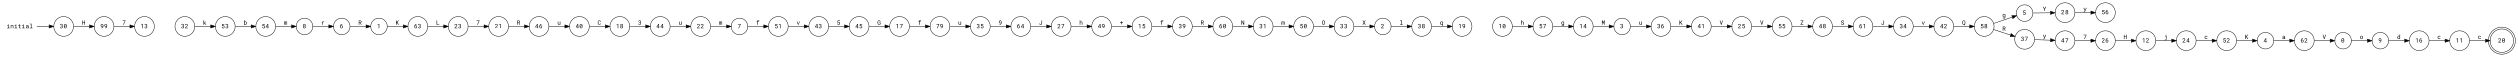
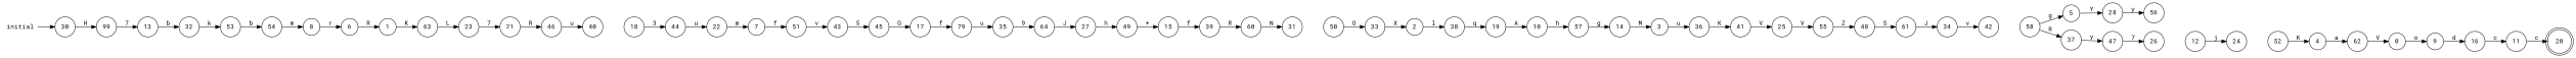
  digraph {
    fontname="Roboto Mono"
    rankdir=LR
    node [fontname="Roboto Mono" shape=circle]
    edge [fontname="Roboto Mono"]
    0
    9
    16
    11
    1
    63
    23
    21
    2
    38
    19
    10
    3
    36
    41
    25
    4
    62
    5
    28
    56
    6
    7
    51
    43
    45
    8
    20 [shape=doublecircle]
    57
    14
    12
    24
    52
    13
    32
    53
    54
    15
    39
    60
    31
    n42 [label=79]
    17
    35
    64
    18
    44
    22
    46
    40
    55
    48
    61
    26
    27
    49
    37
    47
    n59 [label=99]
    30
    initial [shape=plaintext]
    50
    33
    34
    42
    58
    0 -> 9 [label=o]
    9 -> 16 [label=d]
    16 -> 11 [label=c]
    11 -> 20 [label=c]
    1 -> 63 [label=K]
    63 -> 23 [label=L]
    23 -> 21 [label=7]
    21 -> 46 [label=R]
    2 -> 38 [label=l]
    38 -> 19 [label=q]
+   19 -> 10 [label=A]
    10 -> 57 [label=h]
    3 -> 36 [label=u]
    36 -> 41 [label=K]
    41 -> 25 [label=V]
    25 -> 55 [label=V]
    4 -> 62 [label=a]
    62 -> 0 [label=V]
    5 -> 28 [label=Y]
    28 -> 56 [label=y]
    6 -> 1 [label=R]
    7 -> 51 [label=f]
    51 -> 43 [label=v]
    43 -> 45 [label=5]
    45 -> 17 [label=G]
    8 -> 6 [label=r]
    57 -> 14 [label=g]
    14 -> 3 [label=M]
    12 -> 24 [label=j]
-   24 -> 52 [label=c]
    52 -> 4 [label=K]
+   13 -> 32 [label=b]
    32 -> 53 [label=k]
    53 -> 54 [label=b]
    54 -> 8 [label=m]
    15 -> 39 [label=f]
    39 -> 60 [label=R]
    60 -> 31 [label=N]
-   31 -> 50 [label=m]
    n42 -> 35 [label=u]
    17 -> n42 [label=f]
    35 -> 64 [label=9]
    64 -> 27 [label=J]
    18 -> 44 [label=3]
    44 -> 22 [label=u]
    22 -> 7 [label=m]
    46 -> 40 [label=u]
-   40 -> 18 [label=C]
    55 -> 48 [label=Z]
    48 -> 61 [label=S]
    61 -> 34 [label=J]
-   26 -> 12 [label=H]
    27 -> 49 [label=h]
    49 -> 15 [label="+"]
    37 -> 47 [label=y]
    47 -> 26 [label=7]
    n59 -> 13 [label=7]
    30 -> n59 [label=H]
    initial -> 30
    50 -> 33 [label=O]
    33 -> 2 [label=X]
    34 -> 42 [label=v]
-   42 -> 58 [label=Q]
    58 -> 5 [label=g]
    58 -> 37 [label=R]
  }
